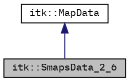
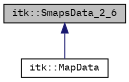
  digraph {
    fontname="IBM Plex Mono"
    node [color=black fontname="IBM Plex Mono" fontsize=10 shape=record style=filled]
    n1 [fillcolor=grey75 fontcolor=black height=0.2 label="itk::SmapsData_2_6" width=0.4]
    n2 [fillcolor=white height=0.2 label="itk::MapData" width=0.4]
-   n2 -> n1 [color=midnightblue dir=back fontname="IBM Plex Mono" fontsize=10 labelfontname=Helvetica labelfontsize=10 style=solid]
+   n1 -> n2 [color=midnightblue dir=back fontname="IBM Plex Mono" fontsize=10 labelfontname=Helvetica labelfontsize=10 style=solid]
  }
